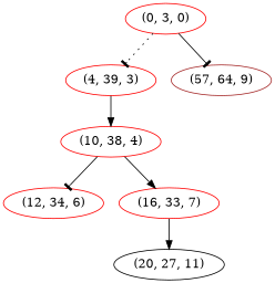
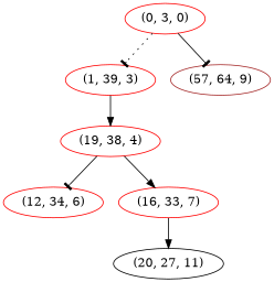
  digraph {
    node [color=red]
    edge [arrowhead=tee style=solid]
    n1 [label="(0, 3, 0)"]
-   "(4, 39, 3)"
+   "(4, 39, 3)" [label="(1, 39, 3)"]
    "(57, 64, 9)" [color=brown]
-   "(10, 38, 4)"
+   "(10, 38, 4)" [label="(19, 38, 4)"]
    "(12, 34, 6)"
    "(16, 33, 7)"
    "(20, 27, 11)" [color=black]
    n1 -> "(4, 39, 3)" [style=dotted]
    n1 -> "(57, 64, 9)"
    "(4, 39, 3)" -> "(10, 38, 4)" [arrowhead=normal]
    "(10, 38, 4)" -> "(12, 34, 6)"
    "(10, 38, 4)" -> "(16, 33, 7)" [arrowhead=normal]
    "(16, 33, 7)" -> "(20, 27, 11)" [arrowhead=normal]
  }
